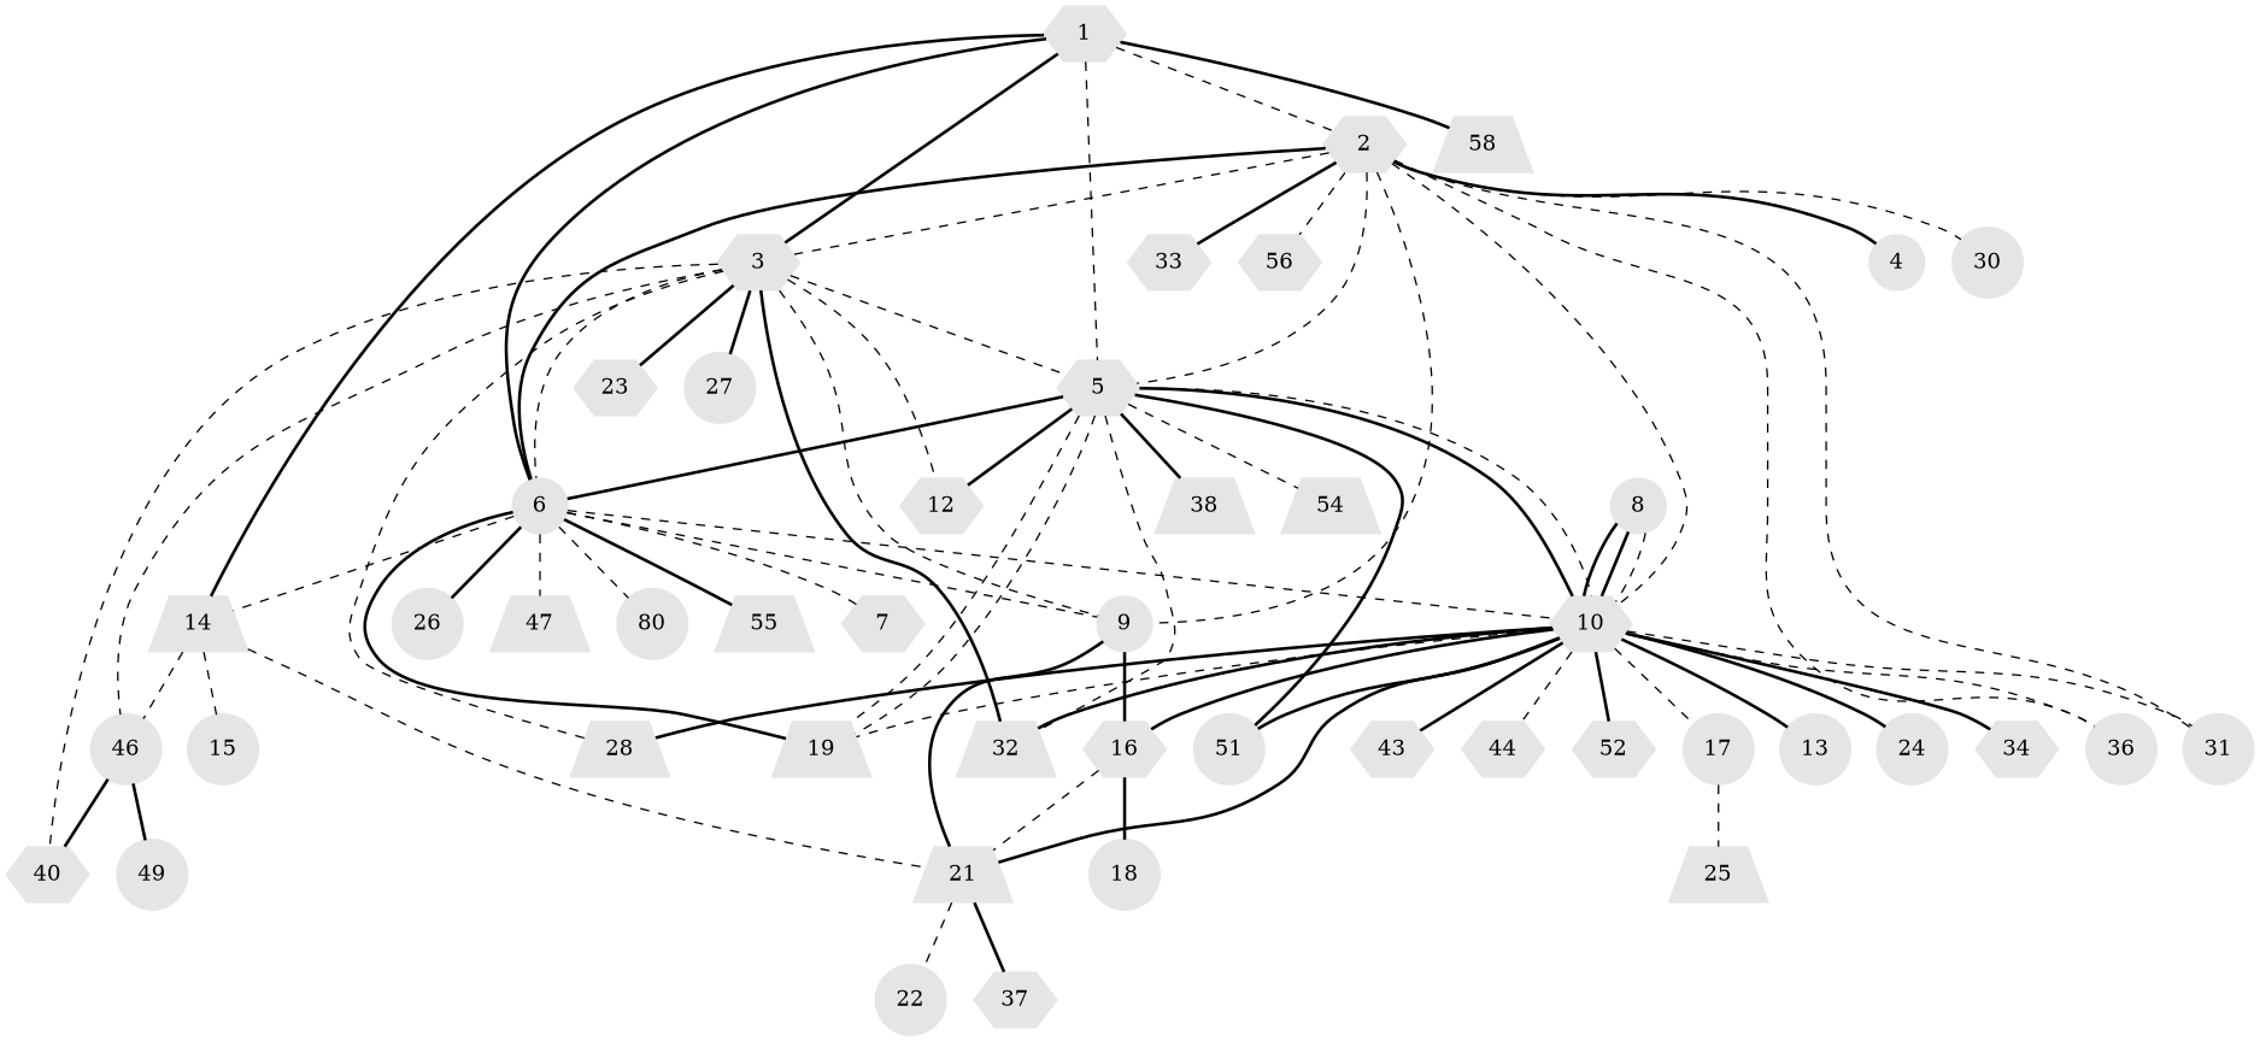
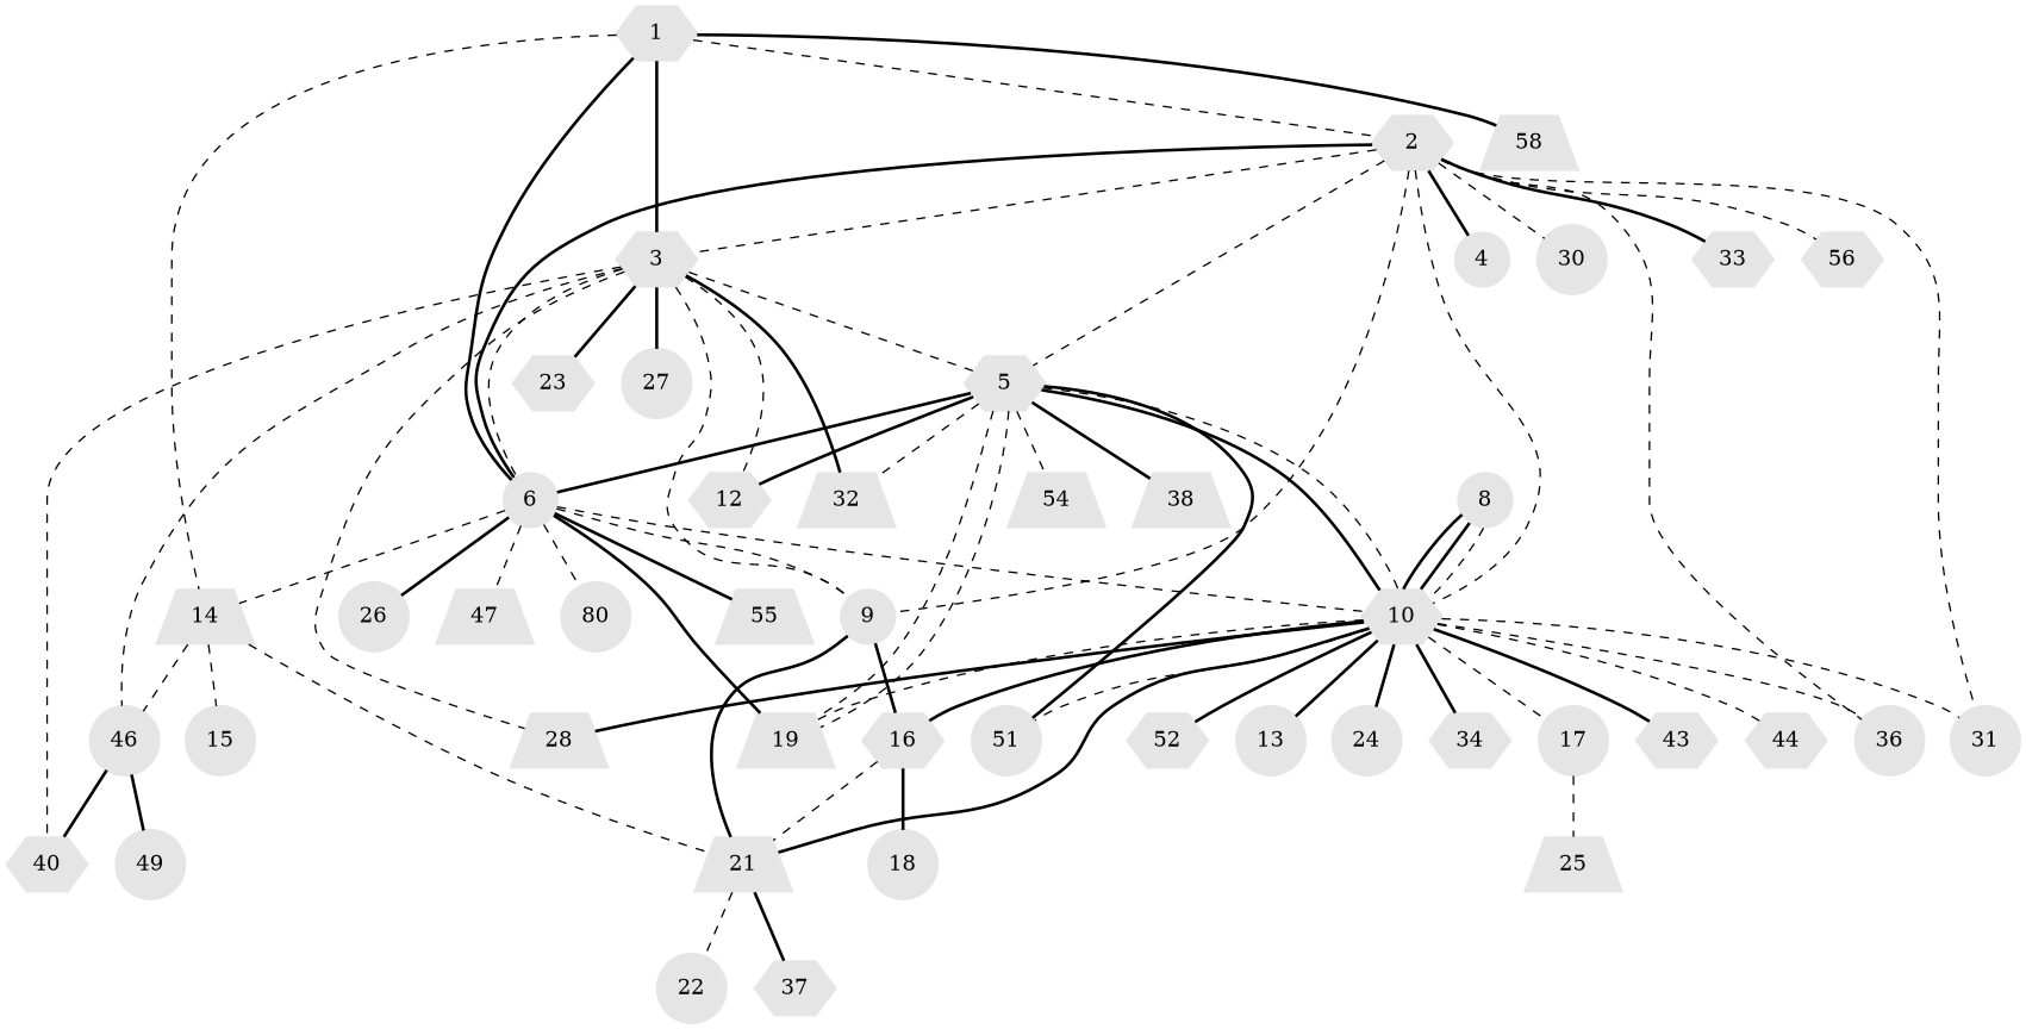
  graph {
    node [color=gray90 shape=circle style=filled]
    edge [style=dashed]
    1 [shape=hexagon super="+60"]
    2 [shape=hexagon super="+35"]
    3 [shape=hexagon super="+29"]
    5 [shape=hexagon super="+41"]
    6 [super="+39"]
    14 [shape=trapezium super="+59"]
    58 [shape=trapezium]
    4
    9 [super="+11"]
    10 [shape=hexagon super="+20"]
    30
    31
    33 [shape=hexagon]
    36 [super="+45"]
    56 [shape=hexagon]
    23 [shape=hexagon]
    27
    28 [shape=trapezium]
    32 [shape=trapezium]
    40 [shape=hexagon]
    46
    12 [shape=hexagon]
    19 [shape=trapezium]
    38 [shape=trapezium]
    51
    54 [shape=trapezium]
-   7 [shape=hexagon]
    26
    47 [shape=trapezium]
    n30 [label=80]
    55 [shape=trapezium]
    21 [shape=trapezium super="+48"]
    15 [super="+57"]
    8
    16 [shape=hexagon super="+42"]
    13
    17
    24
    34 [shape=hexagon]
    43 [shape=hexagon]
    44 [shape=hexagon]
    52 [shape=hexagon]
    49 [super="+53"]
    18
    22
    37 [shape=hexagon]
    25 [shape=trapezium]
    1 -- 2
    1 -- 3 [style=bold]
-   1 -- 5 [weight=2]
    1 -- 6 [style=bold]
-   1 -- 14 [style=bold]
+   1 -- 14
    1 -- 58 [style=bold]
    2 -- 3
    2 -- 5
    2 -- 6 [style=bold]
    2 -- 4 [style=bold]
    2 -- 9
    2 -- 10
    2 -- 30
    2 -- 31
    2 -- 33 [style=bold]
    2 -- 36
    2 -- 56
    3 -- 5
    3 -- 6
    3 -- 9
    3 -- 23 [style=bold]
    3 -- 27 [style=bold]
    3 -- 28
    3 -- 32 [style=bold]
    3 -- 40
    3 -- 46
    3 -- 12
    5 -- 6 [style=bold]
    5 -- 10 [style=bold]
    5 -- 10
    5 -- 32
    5 -- 12 [style=bold]
    5 -- 19
    5 -- 19
    5 -- 38 [style=bold]
    5 -- 51 [style=bold]
    5 -- 54
    6 -- 14
    6 -- 9
    6 -- 10
    6 -- 19 [style=bold]
-   6 -- 7
    6 -- 26 [style=bold]
    6 -- 47
    6 -- n30
    6 -- 55 [style=bold]
    14 -- 46
    14 -- 21
    14 -- 15
    9 -- 21 [style=bold]
    9 -- 16 [style=bold]
    10 -- 31
    10 -- 36
    10 -- 28 [style=bold]
-   10 -- 32 [style=bold]
    10 -- 19
-   10 -- 51 [style=bold]
+   10 -- 51
    10 -- 21 [style=bold]
    10 -- 16 [style=bold]
    10 -- 13 [style=bold]
    10 -- 17
    10 -- 24 [style=bold]
    10 -- 34 [style=bold]
    10 -- 43 [style=bold]
    10 -- 44
    10 -- 52 [style=bold]
    46 -- 40 [style=bold]
    46 -- 49 [style=bold]
    21 -- 22
    21 -- 37 [style=bold]
    8 -- 10 [style=bold]
    8 -- 10 [style=bold]
    8 -- 10
    16 -- 21
    16 -- 18 [style=bold]
    17 -- 25
  }
